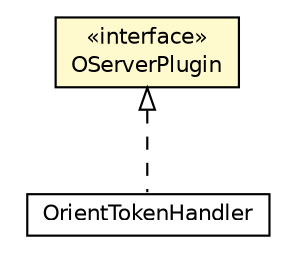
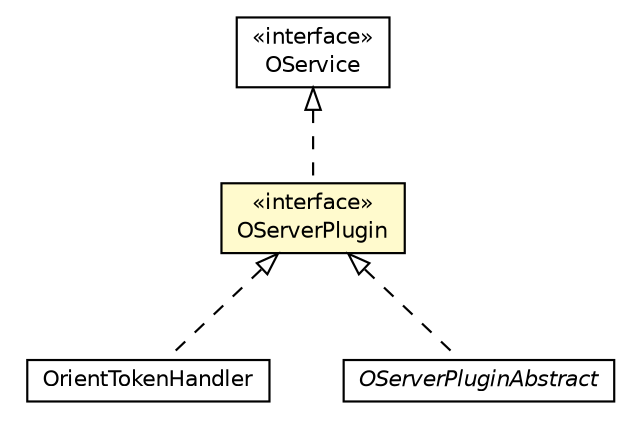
  digraph {
    nodesep=0.25
    ranksep=0.5
    node [fontcolor=black fontname=Helvetica fontsize=10.0 shape=plaintext]
    edge [arrowtail=empty dir=back fontname=Helvetica fontsize=10 headport=p labelfontname=Helvetica labelfontsize=10 style=dashed tailport=p]
+   n1 [label=<<table title="com.orientechnologies.common.util.OService" border="0" cellborder="1" cellspacing="0" cellpadding="2" port="p" href="../../../common/util/OService.html"> 		<tr><td><table border="0" cellspacing="0" cellpadding="1"> <tr><td align="center" balign="center"> &#171;interface&#187; </td></tr> <tr><td align="center" balign="center"> OService </td></tr> 		</table></td></tr> 		</table>>]
    n2 [label=<<table title="com.orientechnologies.orient.server.plugin.OServerPlugin" border="0" cellborder="1" cellspacing="0" cellpadding="2" port="p" bgcolor="lemonChiffon" href="./OServerPlugin.html"> 		<tr><td><table border="0" cellspacing="0" cellpadding="1"> <tr><td align="center" balign="center"> &#171;interface&#187; </td></tr> <tr><td align="center" balign="center"> OServerPlugin </td></tr> 		</table></td></tr> 		</table>>]
    n3 [label=<<table title="com.orientechnologies.orient.server.token.OrientTokenHandler" border="0" cellborder="1" cellspacing="0" cellpadding="2" port="p" href="../token/OrientTokenHandler.html"> 		<tr><td><table border="0" cellspacing="0" cellpadding="1"> <tr><td align="center" balign="center"> OrientTokenHandler </td></tr> 		</table></td></tr> 		</table>>]
+   n4 [label=<<table title="com.orientechnologies.orient.server.plugin.OServerPluginAbstract" border="0" cellborder="1" cellspacing="0" cellpadding="2" port="p" href="./OServerPluginAbstract.html"> 		<tr><td><table border="0" cellspacing="0" cellpadding="1"> <tr><td align="center" balign="center"><font face="Helvetica-Oblique"> OServerPluginAbstract </font></td></tr> 		</table></td></tr> 		</table>>]
+   n1 -> n2
    n2 -> n3
+   n2 -> n4
  }
